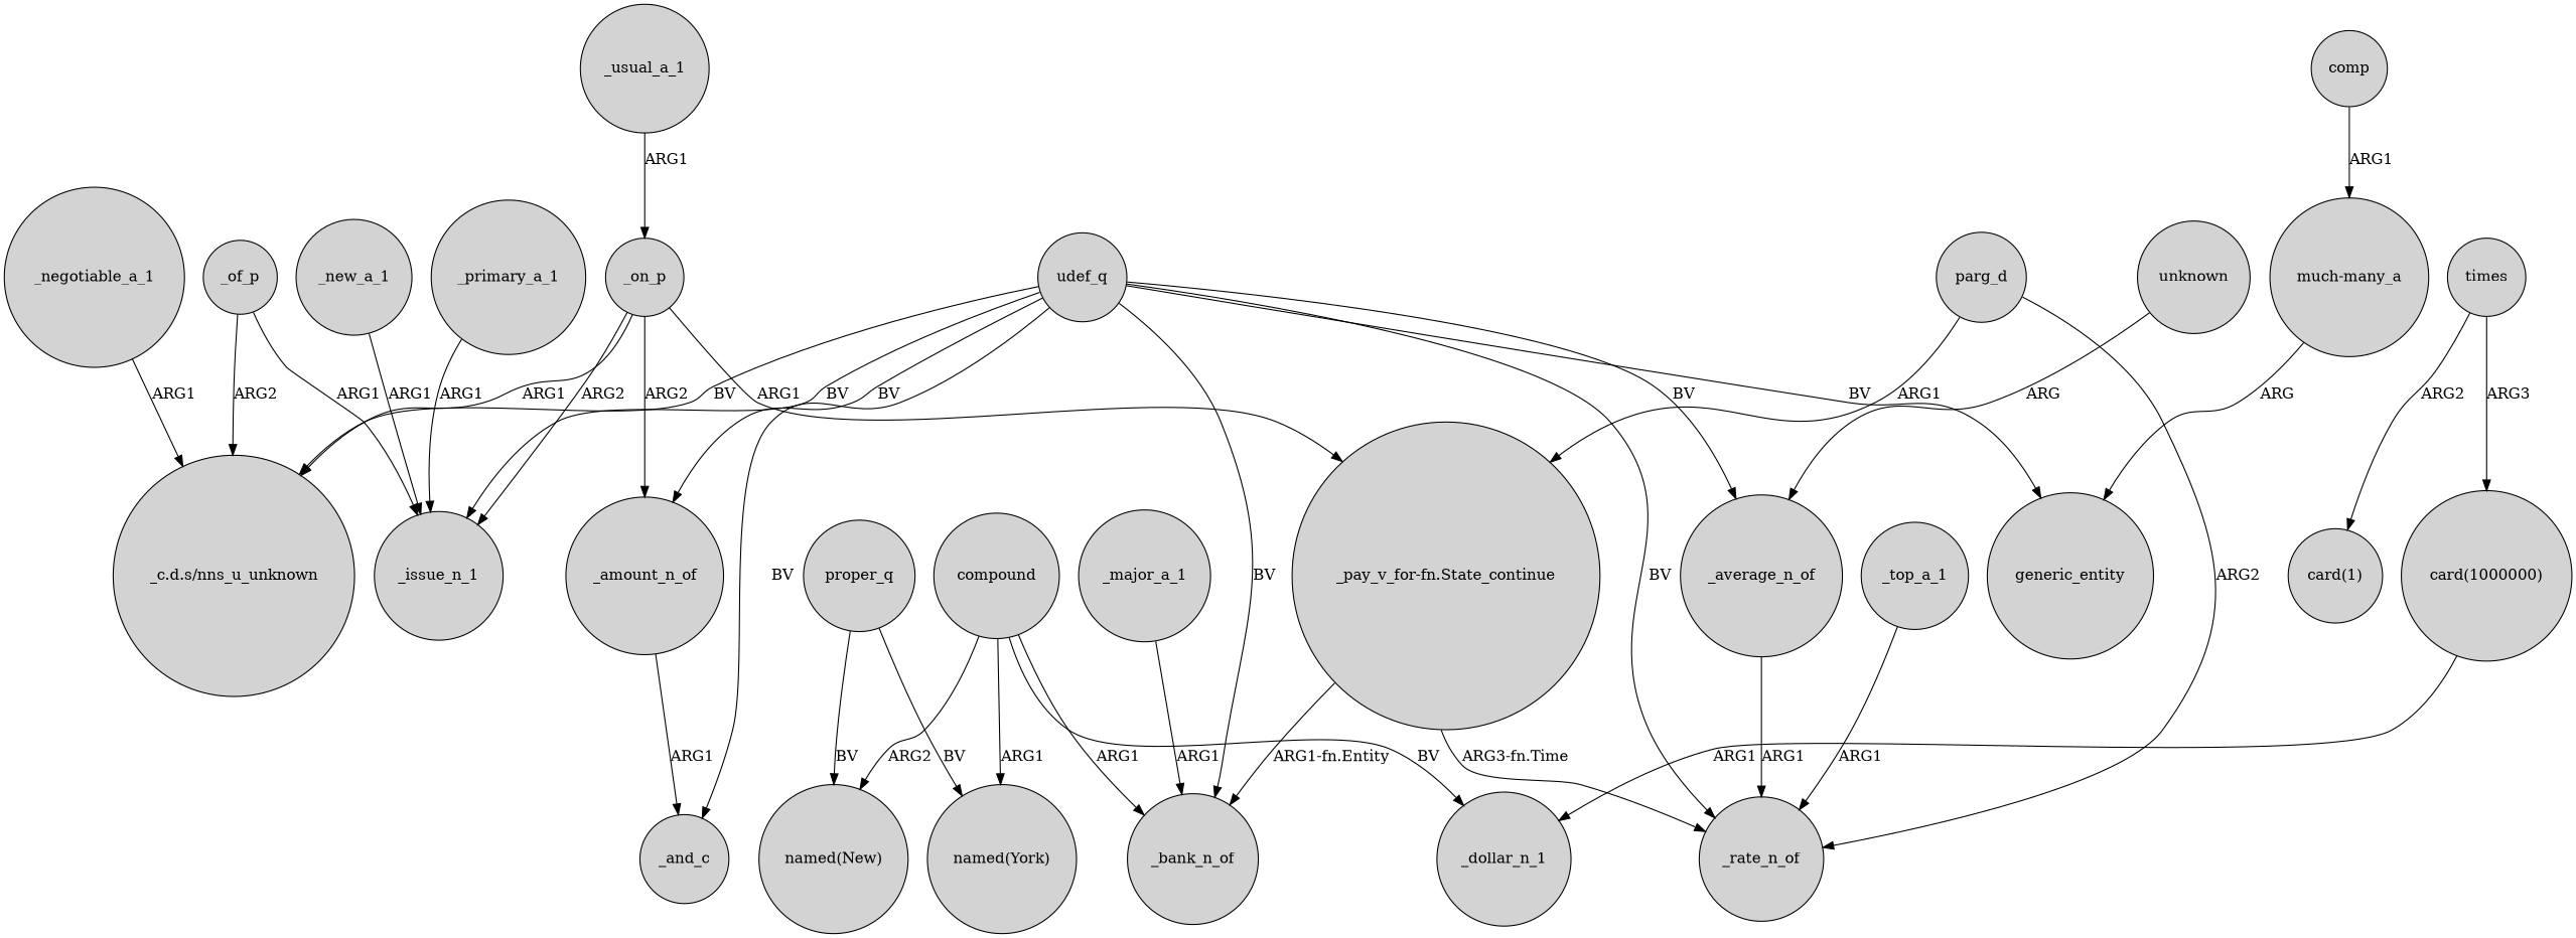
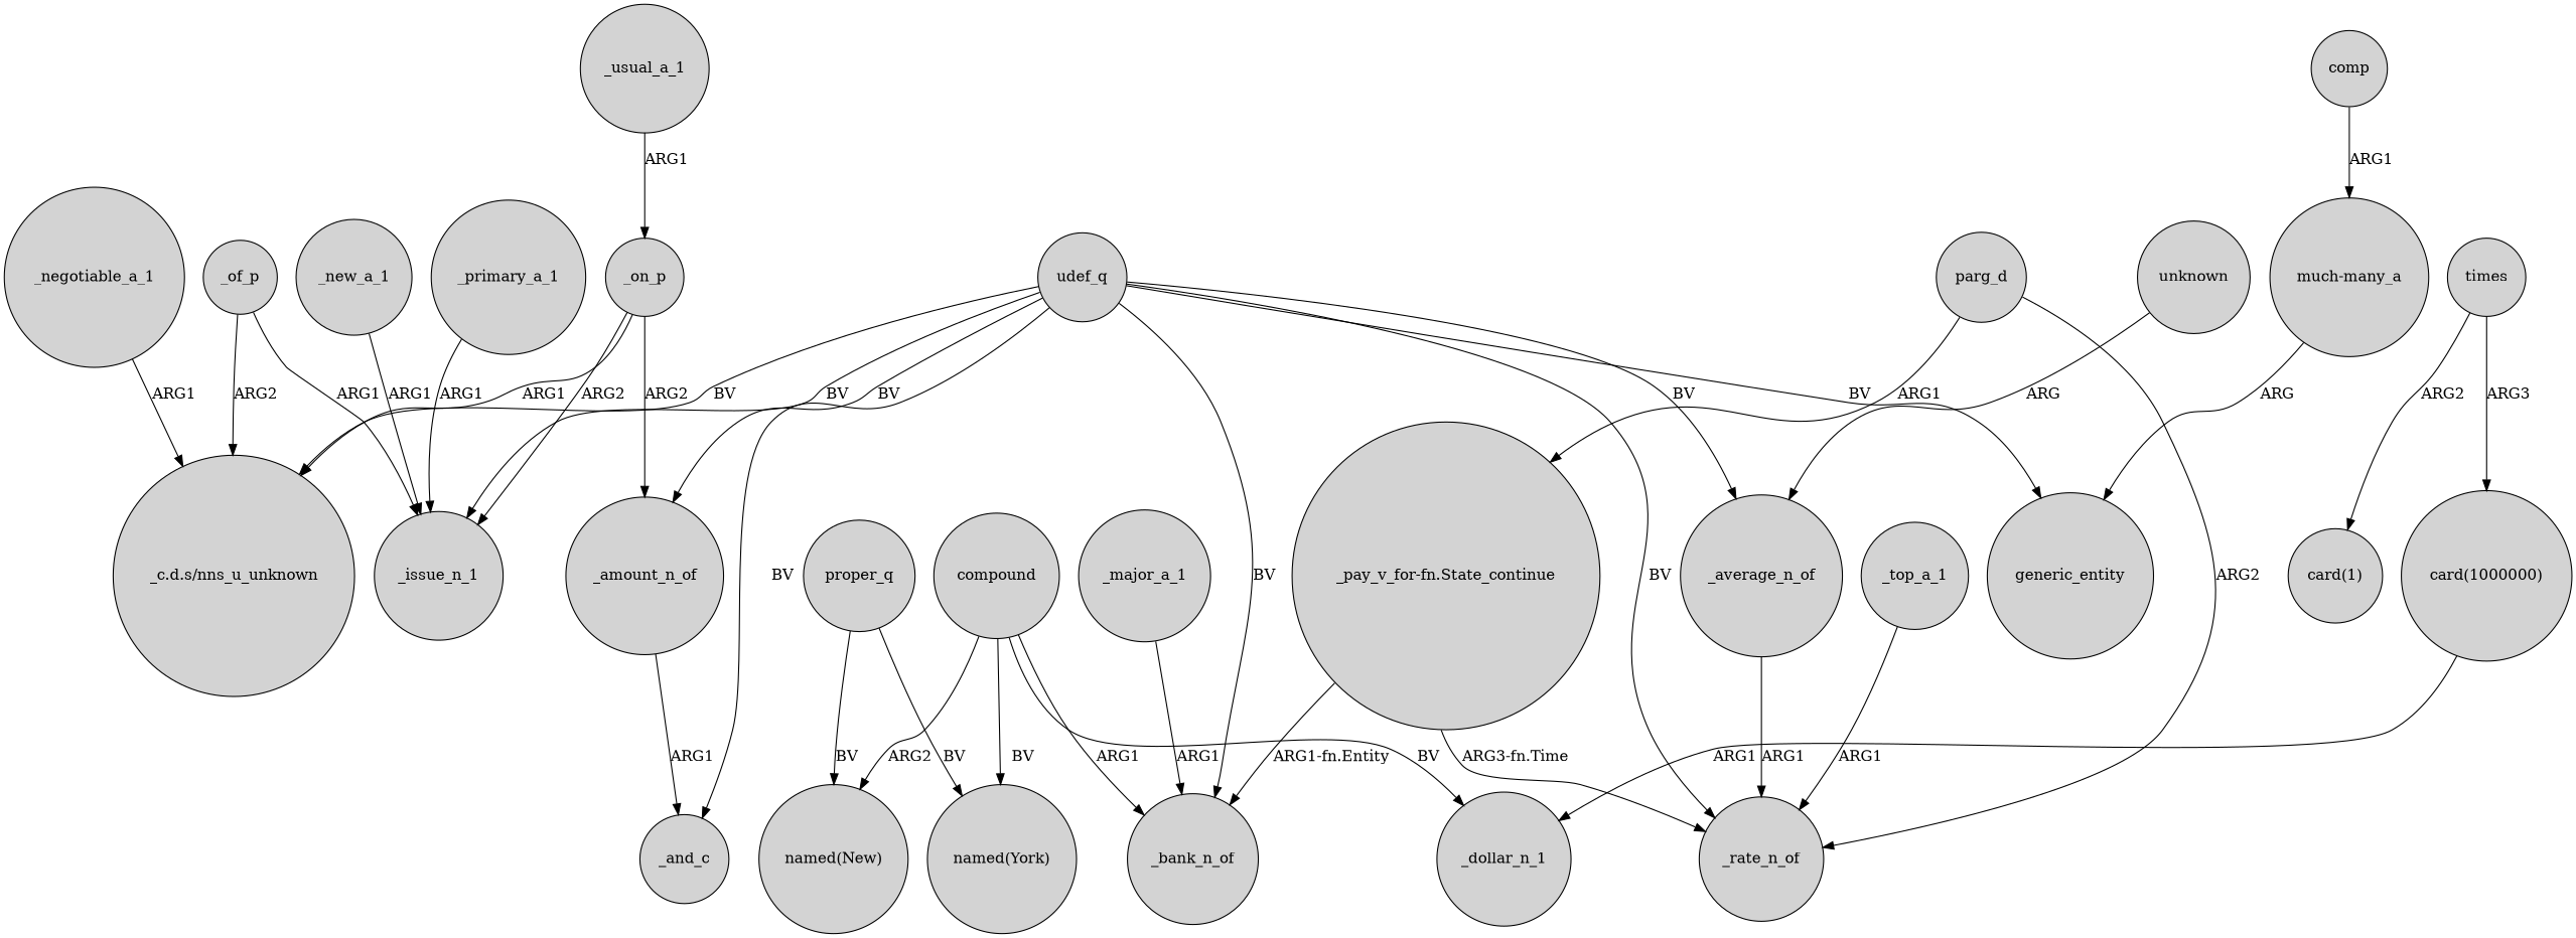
  digraph {
    node [shape=circle style=filled]
    _of_p
    "_c.d.s/nns_u_unknown"
    _issue_n_1
    _negotiable_a_1
    udef_q
    _bank_n_of
    _amount_n_of
    _and_c
    _rate_n_of
    generic_entity
    _average_n_of
    compound
    _dollar_n_1
    "named(New)"
    "named(York)"
    "_pay_v_for-fn.State_continue"
    _new_a_1
    proper_q
    times
    "card(1000000)"
    "card(1)"
    _major_a_1
    _top_a_1
    comp
    "much-many_a"
    _usual_a_1
    _on_p
    _primary_a_1
    parg_d
    unknown
    _of_p -> "_c.d.s/nns_u_unknown" [label=ARG2]
    _of_p -> _issue_n_1 [label=ARG1]
    _negotiable_a_1 -> "_c.d.s/nns_u_unknown" [label=ARG1]
    udef_q -> "_c.d.s/nns_u_unknown" [label=BV]
    udef_q -> _issue_n_1 [label=BV]
    udef_q -> _bank_n_of [label=BV]
    udef_q -> _amount_n_of [label=BV]
    udef_q -> _and_c [label=BV]
    udef_q -> _rate_n_of [label=BV]
    udef_q -> generic_entity [label=BV]
    udef_q -> _average_n_of [label=BV]
    _amount_n_of -> _and_c [label=ARG1]
    _average_n_of -> _rate_n_of [label=ARG1]
    compound -> _bank_n_of [label=ARG1]
    compound -> _dollar_n_1 [label=BV]
    compound -> "named(New)" [label=ARG2]
-   compound -> "named(York)" [label=ARG1]
+   compound -> "named(York)" [label=BV]
    "_pay_v_for-fn.State_continue" -> _bank_n_of [label="ARG1-fn.Entity"]
    "_pay_v_for-fn.State_continue" -> _rate_n_of [label="ARG3-fn.Time"]
    _new_a_1 -> _issue_n_1 [label=ARG1]
    proper_q -> "named(New)" [label=BV]
    proper_q -> "named(York)" [label=BV]
    times -> "card(1000000)" [label=ARG3]
    times -> "card(1)" [label=ARG2]
    "card(1000000)" -> _dollar_n_1 [label=ARG1]
    _major_a_1 -> _bank_n_of [label=ARG1]
    _top_a_1 -> _rate_n_of [label=ARG1]
    comp -> "much-many_a" [label=ARG1]
    "much-many_a" -> generic_entity [label=ARG]
    _usual_a_1 -> _on_p [label=ARG1]
    _on_p -> "_c.d.s/nns_u_unknown" [label=ARG1]
    _on_p -> _issue_n_1 [label=ARG2]
    _on_p -> _amount_n_of [label=ARG2]
-   _on_p -> "_pay_v_for-fn.State_continue" [label=ARG1]
    _primary_a_1 -> _issue_n_1 [label=ARG1]
    parg_d -> _rate_n_of [label=ARG2]
    parg_d -> "_pay_v_for-fn.State_continue" [label=ARG1]
    unknown -> _average_n_of [label=ARG]
  }
